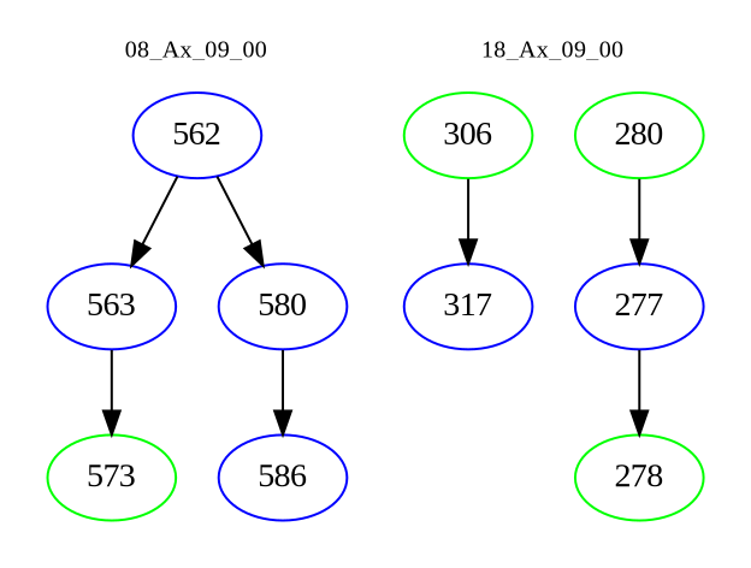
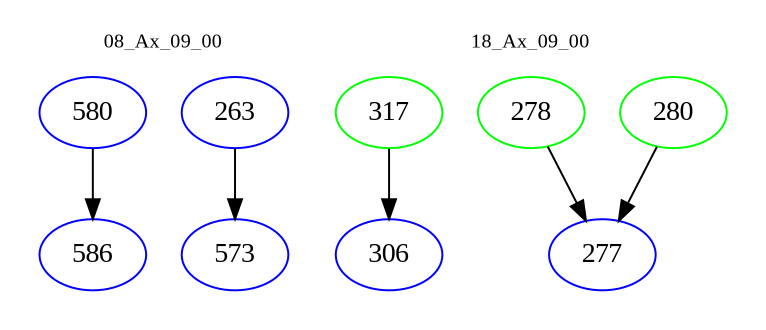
  digraph {
    fontname="Liberation Serif"
    node [color=blue fontname="Liberation Serif"]
    edge [color=black fontname="Liberation Serif"]
-   n1 [label=562]
-   n2 [label=563]
+   n2 [label=263]
    n3 [label=580]
-   n4 [color=green label=573]
+   n4 [label=573]
    n5 [label=586]
    n6 [color=green label=280]
    n7 [label=277]
-   n8 [color=green label=306]
+   n8 [label=306]
    n9 [color=green label=278]
-   n10 [label=317]
+   n10 [color=green label=317]
    subgraph cluster_1 {
      color=white
      fontsize=10
      label="08_Ax_09_00"
-     n1
      n2
      n3
      n4
      n5
    }
    subgraph cluster_2 {
      color=white
      fontsize=10
      label="18_Ax_09_00"
      n6
      n7
      n8
      n9
      n10
    }
-   n1 -> n2
-   n1 -> n3
    n2 -> n4
    n3 -> n5
    n6 -> n7
-   n7 -> n9
-   n8 -> n10
+   n9 -> n7
+   n10 -> n8
  }
